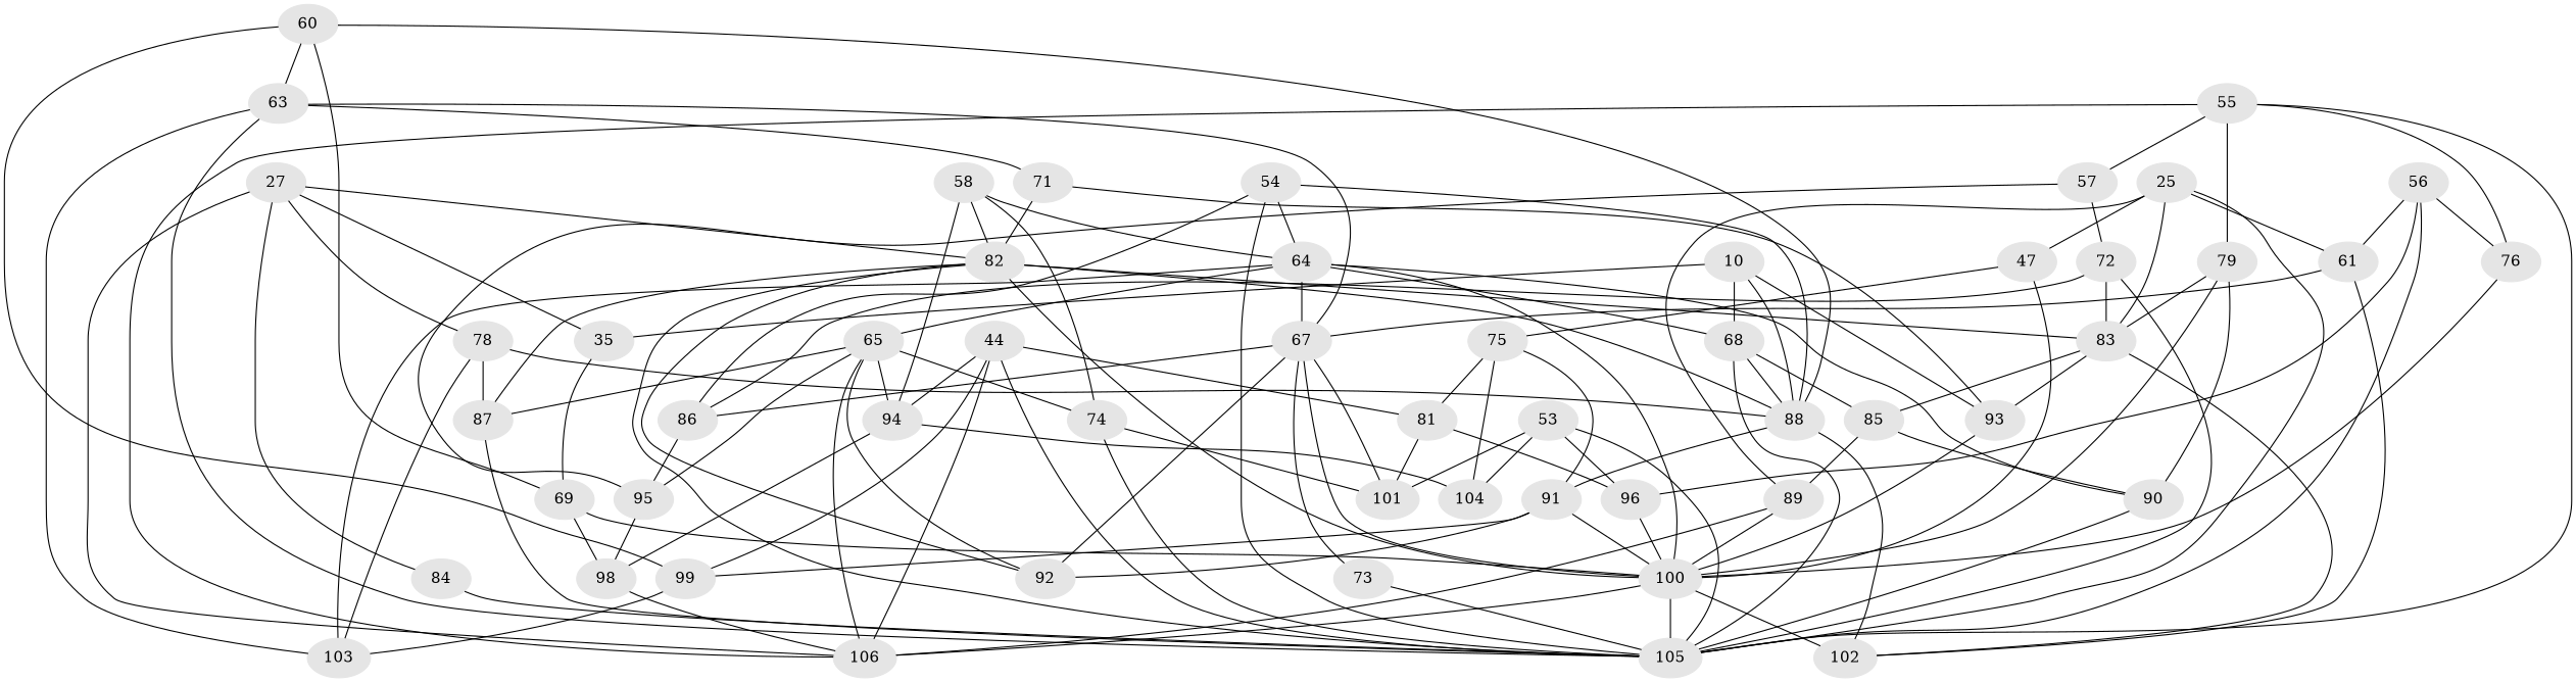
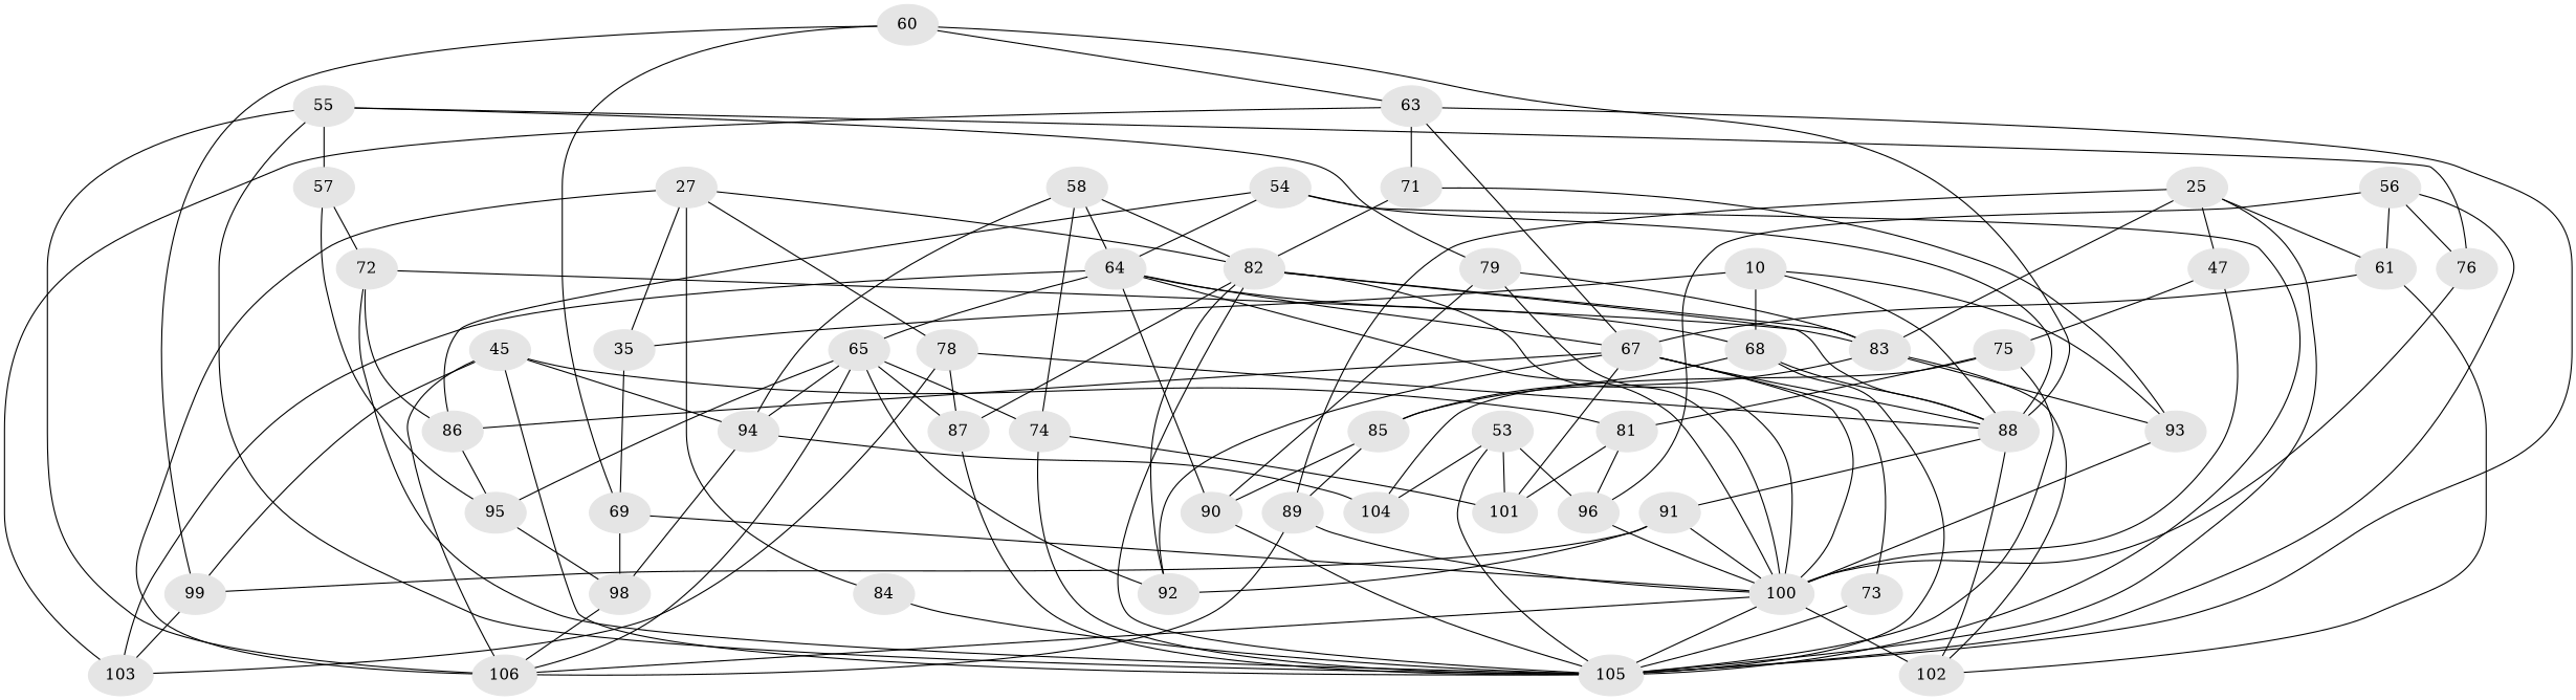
  graph {
    node [color=gray90 style=filled]
    10 [super="+1"]
    35
    68 [super="+19"]
    88 [super="+36+42+77"]
    93
    69
    105 [super="+51+97"]
    85
    102 [super="+40"]
    91
    100 [super="+80+46+48"]
    25 [super="+21"]
    47
    61 [super="+30"]
    83 [super="+37+62"]
    89 [super="+6"]
    75
    67 [super="+43+41"]
    106 [super="+17"]
    27 [super="+12"]
    78
    82 [super="+13+23+39"]
    84
    103
    87
    92
    98
-   45 [super="+24" label=44]
+   45 [super="+24"]
    81
    94
    99
    96
    101
    104
    53 [super="+20"]
    64 [super="+26+38+59"]
    65 [super="+44+50"]
    90
    54
    86
    95
    55
    57
    76 [super="+49"]
    79
    72
    56 [super="+11"]
    58
    74
    63 [super="+22"]
    71
    60
    73
    10 -- 35 [weight=2]
    10 -- 68 [weight=2]
    10 -- 88
    10 -- 93
    35 -- 69
    68 -- 88
    68 -- 105 [weight=2]
    68 -- 85
    88 -- 102
    88 -- 91
    93 -- 100
    69 -- 100
    69 -- 98
    85 -- 89
    85 -- 90
    91 -- 100
    91 -- 92
    91 -- 99
    100 -- 105 [weight=3]
    100 -- 102 [weight=4]
    100 -- 106
    25 -- 105
    25 -- 47
    25 -- 61
    25 -- 83
    25 -- 89 [weight=2]
    47 -- 100 [weight=2]
    47 -- 75
    61 -- 102 [weight=2]
    61 -- 67
    83 -- 93
    83 -- 85
    83 -- 102
    89 -- 100
    89 -- 106
-   75 -- 91
+   75 -- 105
    75 -- 81
    75 -- 104
+   67 -- 88
    67 -- 100
    67 -- 92
    67 -- 101
    67 -- 86
    67 -- 73 [weight=2]
    27 -- 35
    27 -- 106
    27 -- 78
    27 -- 82
    27 -- 84 [weight=2]
    78 -- 88
    78 -- 103
    78 -- 87
    82 -- 88 [weight=2]
    82 -- 105
    82 -- 100 [weight=2]
    82 -- 83 [weight=2]
    82 -- 87
    82 -- 92
    84 -- 105 [weight=2]
    87 -- 105
    98 -- 106
    45 -- 105
    45 -- 106 [weight=2]
    45 -- 81
    45 -- 94
    45 -- 99
    81 -- 96
    81 -- 101
    94 -- 98
    94 -- 104
    99 -- 103
    96 -- 100
    53 -- 105 [weight=3]
    53 -- 96
    53 -- 101
    53 -- 104
    64 -- 68 [weight=2]
    64 -- 100
    64 -- 67
    64 -- 103
    64 -- 65 [weight=2]
    64 -- 90
    65 -- 106
    65 -- 87
    65 -- 92
    65 -- 94
    65 -- 95
    65 -- 74
    90 -- 105
    54 -- 88
    54 -- 105
    54 -- 64
    54 -- 86
    86 -- 95
    95 -- 98
    55 -- 105
    55 -- 106
    55 -- 57
    55 -- 76
    55 -- 79
    57 -- 95
    57 -- 72
    76 -- 100 [weight=2]
    79 -- 100
    79 -- 83
    79 -- 90
    72 -- 105
    72 -- 83
    72 -- 86
    56 -- 105
    56 -- 61 [weight=2]
    56 -- 96
    56 -- 76 [weight=2]
    58 -- 82
    58 -- 94
    58 -- 64
    58 -- 74
    74 -- 105
    74 -- 101
    63 -- 105
    63 -- 67
    63 -- 103
    63 -- 71 [weight=2]
    71 -- 93
    71 -- 82
    60 -- 88
    60 -- 69
    60 -- 99
    60 -- 63
    73 -- 105 [weight=2]
  }
